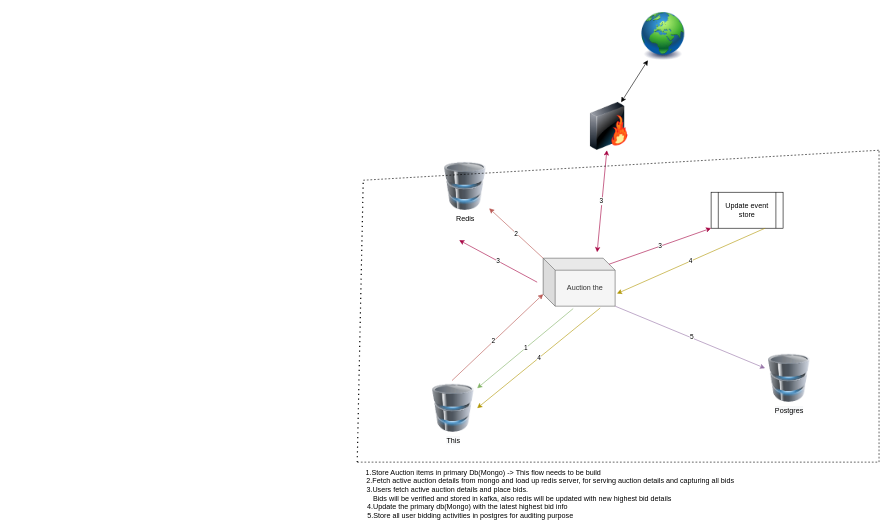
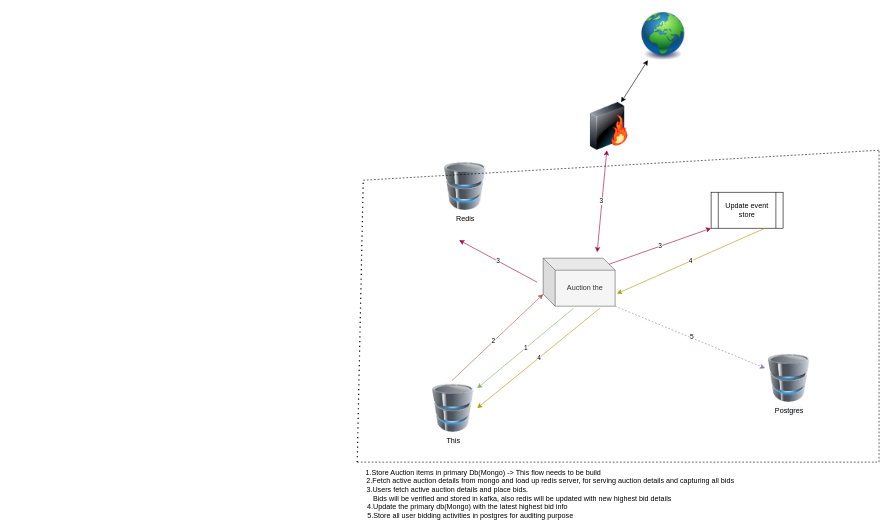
  <mxCell id="0" />
  <mxCell id="1" parent="0" />
  <mxCell id="2" value="&lt;span style=&quot;background-color: rgb(248 , 249 , 250)&quot;&gt;This&lt;/span&gt;" style="image;html=1;image=img/lib/clip_art/computers/Database_128x128.png" vertex="1" parent="1"><mxGeometry x="715" y="640" width="80" height="80" as="geometry" /></mxCell>
  <mxCell id="3" value="&lt;meta charset=&quot;utf-8&quot;&gt;&lt;span style=&quot;color: rgb(0, 0, 0); font-family: helvetica; font-size: 12px; font-style: normal; font-weight: 400; letter-spacing: normal; text-align: center; text-indent: 0px; text-transform: none; word-spacing: 0px; background-color: rgb(248, 249, 250); display: inline; float: none;&quot;&gt;Postgres&lt;/span&gt;" style="image;html=1;image=img/lib/clip_art/computers/Database_128x128.png" vertex="1" parent="1"><mxGeometry x="1275" y="590" width="80" height="80" as="geometry" /></mxCell>
  <mxCell id="4" value="Redis" style="image;html=1;image=img/lib/clip_art/computers/Database_128x128.png" vertex="1" parent="1"><mxGeometry x="735" y="270" width="80" height="80" as="geometry" /></mxCell>
  <mxCell id="5" value="Auction the" style="shape=cube;whiteSpace=wrap;html=1;boundedLbl=1;backgroundOutline=1;darkOpacity=0.05;darkOpacity2=0.1;fillColor=#f5f5f5;strokeColor=#666666;fontColor=#333333;" vertex="1" parent="1"><mxGeometry x="905" y="430" width="120" height="80" as="geometry" /></mxCell>
  <mxCell id="6" value="Update event store" style="shape=process;whiteSpace=wrap;html=1;backgroundOutline=1;" vertex="1" parent="1"><mxGeometry x="1185" y="320" width="120" height="60" as="geometry" /></mxCell>
  <mxCell id="7" value="" style="endArrow=classic;html=1;exitX=0.475;exitY=-0.075;exitDx=0;exitDy=0;exitPerimeter=0;entryX=0;entryY=0;entryDx=0;entryDy=60;entryPerimeter=0;fillColor=#f8cecc;strokeColor=#b85450;" edge="1" parent="1" source="2" target="5"><mxGeometry width="50" height="50" relative="1" as="geometry"><mxPoint x="775" y="620" as="sourcePoint" /><mxPoint x="895" y="490" as="targetPoint" /></mxGeometry></mxCell>
  <mxCell id="8" value="2" style="edgeLabel;html=1;align=center;verticalAlign=middle;resizable=0;points=[];" vertex="1" connectable="0" parent="7"><mxGeometry x="-0.095" y="1" relative="1" as="geometry"><mxPoint as="offset" /></mxGeometry></mxCell>
  <mxCell id="9" value="" style="endArrow=classic;html=1;exitX=0.417;exitY=1.05;exitDx=0;exitDy=0;exitPerimeter=0;fillColor=#d5e8d4;strokeColor=#82b366;" edge="1" parent="1" source="5" target="2"><mxGeometry width="50" height="50" relative="1" as="geometry"><mxPoint x="925" y="580" as="sourcePoint" /><mxPoint x="975" y="530" as="targetPoint" /></mxGeometry></mxCell>
  <mxCell id="10" value="1" style="edgeLabel;html=1;align=center;verticalAlign=middle;resizable=0;points=[];" vertex="1" connectable="0" parent="9"><mxGeometry x="-0.016" relative="1" as="geometry"><mxPoint x="-1" as="offset" /></mxGeometry></mxCell>
- <mxCell id="11" value="2" style="endArrow=classic;html=1;exitX=0;exitY=0;exitDx=0;exitDy=0;exitPerimeter=0;fillColor=#f8cecc;strokeColor=#b85450;" edge="1" parent="1" source="5" target="4"><mxGeometry width="50" height="50" relative="1" as="geometry"><mxPoint x="865" y="430" as="sourcePoint" /><mxPoint x="915" y="380" as="targetPoint" /></mxGeometry></mxCell>
  <mxCell id="12" value="" style="image;html=1;image=img/lib/clip_art/networking/Firewall-page1_128x128.png" vertex="1" parent="1"><mxGeometry x="975" y="170" width="80" height="80" as="geometry" /></mxCell>
  <mxCell id="13" value="" style="image;html=1;image=img/lib/clip_art/general/Earth_globe_128x128.png" vertex="1" parent="1"><mxGeometry x="1065" y="20" width="80" height="80" as="geometry" /></mxCell>
  <mxCell id="14" value="" style="endArrow=classic;startArrow=classic;html=1;entryX=0.75;entryY=0;entryDx=0;entryDy=0;" edge="1" parent="1" source="13" target="12"><mxGeometry width="50" height="50" relative="1" as="geometry"><mxPoint x="985" y="380" as="sourcePoint" /><mxPoint x="1035" y="330" as="targetPoint" /></mxGeometry></mxCell>
  <mxCell id="15" value="" style="endArrow=classic;startArrow=classic;html=1;fillColor=#d80073;strokeColor=#A50040;" edge="1" parent="1" target="12"><mxGeometry width="50" height="50" relative="1" as="geometry"><mxPoint x="995" y="420" as="sourcePoint" /><mxPoint x="1035" y="330" as="targetPoint" /></mxGeometry></mxCell>
  <mxCell id="16" value="3" style="edgeLabel;html=1;align=center;verticalAlign=middle;resizable=0;points=[];" vertex="1" connectable="0" parent="15"><mxGeometry x="0.009" y="2" relative="1" as="geometry"><mxPoint as="offset" /></mxGeometry></mxCell>
  <mxCell id="17" value="" style="endArrow=none;dashed=1;html=1;" edge="1" parent="1"><mxGeometry width="50" height="50" relative="1" as="geometry"><mxPoint x="605" y="300" as="sourcePoint" /><mxPoint x="1465" y="250" as="targetPoint" /></mxGeometry></mxCell>
  <mxCell id="18" value="" style="endArrow=none;dashed=1;html=1;dashPattern=1 3;strokeWidth=2;" edge="1" parent="1"><mxGeometry width="50" height="50" relative="1" as="geometry"><mxPoint x="595" y="770" as="sourcePoint" /><mxPoint x="605" y="300" as="targetPoint" /></mxGeometry></mxCell>
  <mxCell id="19" value="" style="endArrow=none;dashed=1;html=1;" edge="1" parent="1"><mxGeometry width="50" height="50" relative="1" as="geometry"><mxPoint x="595" y="770" as="sourcePoint" /><mxPoint x="1465" y="770" as="targetPoint" /></mxGeometry></mxCell>
  <mxCell id="20" value="" style="endArrow=none;dashed=1;html=1;" edge="1" parent="1"><mxGeometry width="50" height="50" relative="1" as="geometry"><mxPoint x="1465" y="770" as="sourcePoint" /><mxPoint x="1465" y="250" as="targetPoint" /></mxGeometry></mxCell>
  <mxCell id="21" value="3" style="endArrow=classic;html=1;entryX=0;entryY=1;entryDx=0;entryDy=0;exitX=0;exitY=0;exitDx=110;exitDy=10;exitPerimeter=0;fillColor=#d80073;strokeColor=#A50040;" edge="1" parent="1" source="5" target="6"><mxGeometry width="50" height="50" relative="1" as="geometry"><mxPoint x="985" y="420" as="sourcePoint" /><mxPoint x="1035" y="370" as="targetPoint" /></mxGeometry></mxCell>
  <mxCell id="22" value="4" style="endArrow=classic;html=1;entryX=1.025;entryY=0.738;entryDx=0;entryDy=0;entryPerimeter=0;exitX=0.75;exitY=1;exitDx=0;exitDy=0;fillColor=#e3c800;strokeColor=#B09500;" edge="1" parent="1" source="6" target="5"><mxGeometry width="50" height="50" relative="1" as="geometry"><mxPoint x="985" y="420" as="sourcePoint" /><mxPoint x="1035" y="370" as="targetPoint" /></mxGeometry></mxCell>
- <mxCell id="23" value="" style="endArrow=classic;html=1;exitX=1;exitY=1;exitDx=0;exitDy=0;exitPerimeter=0;fillColor=#e1d5e7;strokeColor=#9673a6;" edge="1" parent="1" source="5" target="3"><mxGeometry width="50" height="50" relative="1" as="geometry"><mxPoint x="985" y="460" as="sourcePoint" /><mxPoint x="1035" y="410" as="targetPoint" /></mxGeometry></mxCell>
+ <mxCell id="23" value="" style="endArrow=classic;html=1;exitX=1;exitY=1;exitDx=0;exitDy=0;exitPerimeter=0;fillColor=#e1d5e7;strokeColor=#9673a6;dashed=1;" edge="1" parent="1" source="5" target="3"><mxGeometry width="50" height="50" relative="1" as="geometry"><mxPoint x="985" y="460" as="sourcePoint" /><mxPoint x="1035" y="410" as="targetPoint" /></mxGeometry></mxCell>
  <mxCell id="24" value="5" style="edgeLabel;html=1;align=center;verticalAlign=middle;resizable=0;points=[];" vertex="1" connectable="0" parent="23"><mxGeometry x="0.009" y="2" relative="1" as="geometry"><mxPoint x="1" as="offset" /></mxGeometry></mxCell>
  <mxCell id="25" value="&amp;nbsp; &amp;nbsp; &amp;nbsp; &amp;nbsp; &amp;nbsp; &amp;nbsp; &amp;nbsp; &amp;nbsp; &amp;nbsp; &amp;nbsp; &amp;nbsp; &amp;nbsp; &amp;nbsp; &amp;nbsp; &amp;nbsp; &amp;nbsp; &amp;nbsp; &amp;nbsp; &amp;nbsp; &amp;nbsp; &amp;nbsp;&lt;br&gt;&lt;br&gt;&lt;br&gt;&lt;br&gt;&lt;br&gt;&amp;nbsp; &amp;nbsp; &amp;nbsp; &amp;nbsp; &amp;nbsp; &amp;nbsp; &amp;nbsp; &amp;nbsp; &amp;nbsp; &amp;nbsp; &amp;nbsp; &amp;nbsp; &amp;nbsp; &amp;nbsp; &amp;nbsp; &amp;nbsp; &amp;nbsp; &amp;nbsp; &amp;nbsp; &amp;nbsp; &amp;nbsp; &amp;nbsp; &amp;nbsp; &amp;nbsp; &amp;nbsp; &amp;nbsp;&amp;nbsp;&lt;br&gt;&amp;nbsp; &amp;nbsp; &amp;nbsp; &amp;nbsp; &amp;nbsp; &amp;nbsp; &amp;nbsp; &amp;nbsp; &amp;nbsp; &amp;nbsp; &amp;nbsp; &amp;nbsp; &amp;nbsp; &amp;nbsp; &amp;nbsp; &amp;nbsp; &amp;nbsp; &amp;nbsp; &amp;nbsp; &amp;nbsp; &amp;nbsp; &amp;nbsp; &amp;nbsp; &amp;nbsp; &amp;nbsp; &amp;nbsp; &amp;nbsp; &amp;nbsp; &amp;nbsp; &amp;nbsp; &amp;nbsp; &amp;nbsp; &amp;nbsp; &amp;nbsp; &amp;nbsp; &amp;nbsp; &amp;nbsp; &amp;nbsp; &amp;nbsp; &amp;nbsp; &amp;nbsp; &amp;nbsp; &amp;nbsp; &amp;nbsp; &amp;nbsp; &amp;nbsp; &amp;nbsp; &amp;nbsp; &amp;nbsp; &amp;nbsp; &amp;nbsp; &amp;nbsp; &amp;nbsp; &amp;nbsp; 1.Store Auction items in primary Db(Mongo) -&amp;gt; This flow needs to be build&lt;br&gt;&amp;nbsp; &amp;nbsp; &amp;nbsp; &amp;nbsp; &amp;nbsp; &amp;nbsp; &amp;nbsp; &amp;nbsp; &amp;nbsp; &amp;nbsp; &amp;nbsp; &amp;nbsp; &amp;nbsp; &amp;nbsp; &amp;nbsp; &amp;nbsp; &amp;nbsp; &amp;nbsp; &amp;nbsp; &amp;nbsp; &amp;nbsp; &amp;nbsp; &amp;nbsp; &amp;nbsp; &amp;nbsp; &amp;nbsp; &amp;nbsp; &amp;nbsp; &amp;nbsp; &amp;nbsp; &amp;nbsp; &amp;nbsp; &amp;nbsp; &amp;nbsp; &amp;nbsp; &amp;nbsp; &amp;nbsp; &amp;nbsp; &amp;nbsp; &amp;nbsp; &amp;nbsp; &amp;nbsp; &amp;nbsp; &amp;nbsp; &amp;nbsp; &amp;nbsp; &amp;nbsp; &amp;nbsp; &amp;nbsp; &amp;nbsp; &amp;nbsp; &amp;nbsp; &amp;nbsp; &amp;nbsp; &amp;nbsp; &amp;nbsp; &amp;nbsp; &amp;nbsp; &amp;nbsp; &amp;nbsp; &amp;nbsp; &amp;nbsp; &amp;nbsp; &amp;nbsp; &amp;nbsp; &amp;nbsp; &amp;nbsp; &amp;nbsp; &amp;nbsp; &amp;nbsp; &amp;nbsp; &amp;nbsp; &amp;nbsp; &amp;nbsp; &amp;nbsp; &amp;nbsp; &amp;nbsp; &amp;nbsp; &amp;nbsp; &amp;nbsp; &amp;nbsp; &amp;nbsp; &amp;nbsp; &amp;nbsp; &amp;nbsp; &amp;nbsp; &amp;nbsp; &amp;nbsp;2.Fetch active auction details from mongo and load up redis server, for serving auction details and capturing all bids&lt;br&gt;&amp;nbsp; &amp;nbsp; &amp;nbsp; &amp;nbsp; &amp;nbsp; &amp;nbsp; &amp;nbsp; &amp;nbsp; &amp;nbsp; &amp;nbsp; &amp;nbsp; &amp;nbsp; &amp;nbsp; &amp;nbsp; &amp;nbsp; &amp;nbsp; &amp;nbsp; &amp;nbsp; &amp;nbsp; &amp;nbsp; &amp;nbsp; &amp;nbsp; &amp;nbsp; &amp;nbsp; &amp;nbsp; &amp;nbsp; &amp;nbsp; &amp;nbsp; &amp;nbsp; &amp;nbsp; &amp;nbsp; &amp;nbsp; &amp;nbsp; &amp;nbsp; &amp;nbsp; &amp;nbsp; 3.Users fetch active auction details and place bids.&lt;br&gt;&amp;nbsp; &amp;nbsp; &amp;nbsp; &amp;nbsp; &amp;nbsp; &amp;nbsp; &amp;nbsp; &amp;nbsp; &amp;nbsp; &amp;nbsp; &amp;nbsp; &amp;nbsp; &amp;nbsp; &amp;nbsp; &amp;nbsp; &amp;nbsp; &amp;nbsp; &amp;nbsp; &amp;nbsp; &amp;nbsp; &amp;nbsp; &amp;nbsp; &amp;nbsp; &amp;nbsp; &amp;nbsp; &amp;nbsp; &amp;nbsp; &amp;nbsp; &amp;nbsp; &amp;nbsp; &amp;nbsp; &amp;nbsp; &amp;nbsp; &amp;nbsp; &amp;nbsp; &amp;nbsp; &amp;nbsp; &amp;nbsp; &amp;nbsp; &amp;nbsp; &amp;nbsp; &amp;nbsp; &amp;nbsp; &amp;nbsp; &amp;nbsp; &amp;nbsp; &amp;nbsp; &amp;nbsp; &amp;nbsp; &amp;nbsp; &amp;nbsp; &amp;nbsp; &amp;nbsp; &amp;nbsp; &amp;nbsp; &amp;nbsp; &amp;nbsp; &amp;nbsp; &amp;nbsp; &amp;nbsp; &amp;nbsp; &amp;nbsp; &amp;nbsp; &amp;nbsp; &amp;nbsp; &amp;nbsp; &amp;nbsp; &amp;nbsp; &amp;nbsp; &amp;nbsp; &amp;nbsp; &amp;nbsp; &amp;nbsp; &amp;nbsp;Bids will be verified and stored in kafka, also redis will be updated with new highest bid details&lt;br&gt;&amp;nbsp; &amp;nbsp; &amp;nbsp; &amp;nbsp; &amp;nbsp; &amp;nbsp; &amp;nbsp; &amp;nbsp; &amp;nbsp; &amp;nbsp; &amp;nbsp; &amp;nbsp; &amp;nbsp; &amp;nbsp; &amp;nbsp; &amp;nbsp; &amp;nbsp; &amp;nbsp; &amp;nbsp; &amp;nbsp; &amp;nbsp; &amp;nbsp; &amp;nbsp; &amp;nbsp; &amp;nbsp; &amp;nbsp; &amp;nbsp; &amp;nbsp; &amp;nbsp; &amp;nbsp; &amp;nbsp; &amp;nbsp; &amp;nbsp; &amp;nbsp; &amp;nbsp; &amp;nbsp; &amp;nbsp; &amp;nbsp; &amp;nbsp; &amp;nbsp; &amp;nbsp; &amp;nbsp; &amp;nbsp; &amp;nbsp; &amp;nbsp; &amp;nbsp; 4.Update the primary db(Mongo) with the latest highest bid info&lt;br&gt;&amp;nbsp; &amp;nbsp; &amp;nbsp; &amp;nbsp; &amp;nbsp; &amp;nbsp; &amp;nbsp; &amp;nbsp; &amp;nbsp; &amp;nbsp; &amp;nbsp; &amp;nbsp; &amp;nbsp; &amp;nbsp; &amp;nbsp; &amp;nbsp; &amp;nbsp; &amp;nbsp; &amp;nbsp; &amp;nbsp; &amp;nbsp; &amp;nbsp; &amp;nbsp; &amp;nbsp; &amp;nbsp; &amp;nbsp; &amp;nbsp; &amp;nbsp; &amp;nbsp; &amp;nbsp; &amp;nbsp; &amp;nbsp; &amp;nbsp; &amp;nbsp; &amp;nbsp; &amp;nbsp; &amp;nbsp; &amp;nbsp; &amp;nbsp; &amp;nbsp; &amp;nbsp; &amp;nbsp; &amp;nbsp; &amp;nbsp; &amp;nbsp; &amp;nbsp; &amp;nbsp; &amp;nbsp;5.Store all user bidding activities in postgres for auditing purpose" style="text;html=1;align=center;verticalAlign=middle;resizable=0;points=[];autosize=1;" vertex="1" parent="1"><mxGeometry x="20" y="695" width="1210" height="170" as="geometry" /></mxCell>
  <mxCell id="26" value="3" style="endArrow=classic;html=1;fillColor=#d80073;strokeColor=#A50040;" edge="1" parent="1"><mxGeometry width="50" height="50" relative="1" as="geometry"><mxPoint x="895" y="470" as="sourcePoint" /><mxPoint x="765" y="400" as="targetPoint" /></mxGeometry></mxCell>
  <mxCell id="27" value="4" style="endArrow=classic;html=1;entryX=1;entryY=0.5;entryDx=0;entryDy=0;exitX=0.792;exitY=1.038;exitDx=0;exitDy=0;exitPerimeter=0;fillColor=#e3c800;strokeColor=#B09500;" edge="1" parent="1" source="5" target="2"><mxGeometry width="50" height="50" relative="1" as="geometry"><mxPoint x="925" y="680" as="sourcePoint" /><mxPoint x="975" y="630" as="targetPoint" /></mxGeometry></mxCell>
